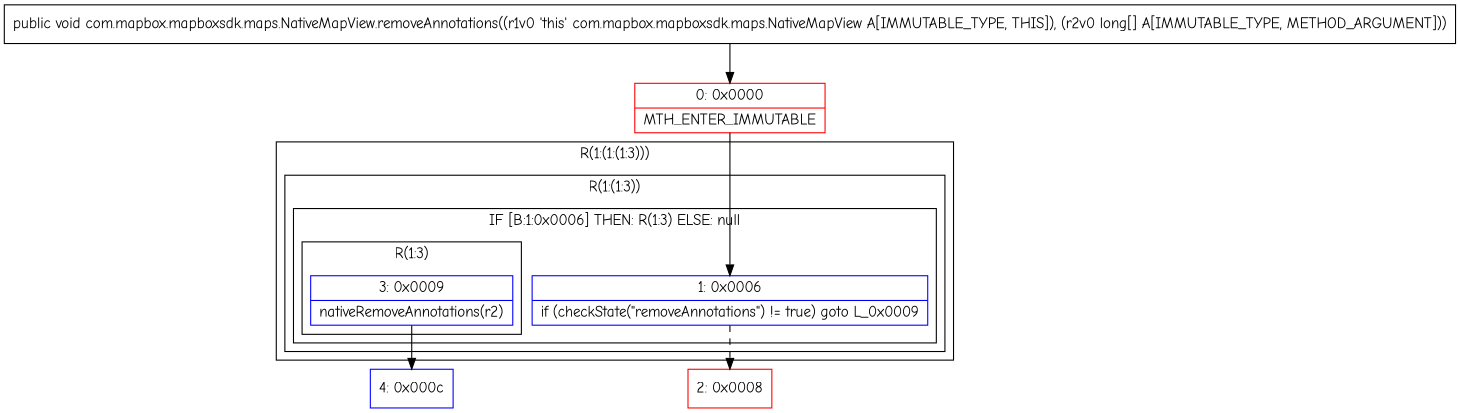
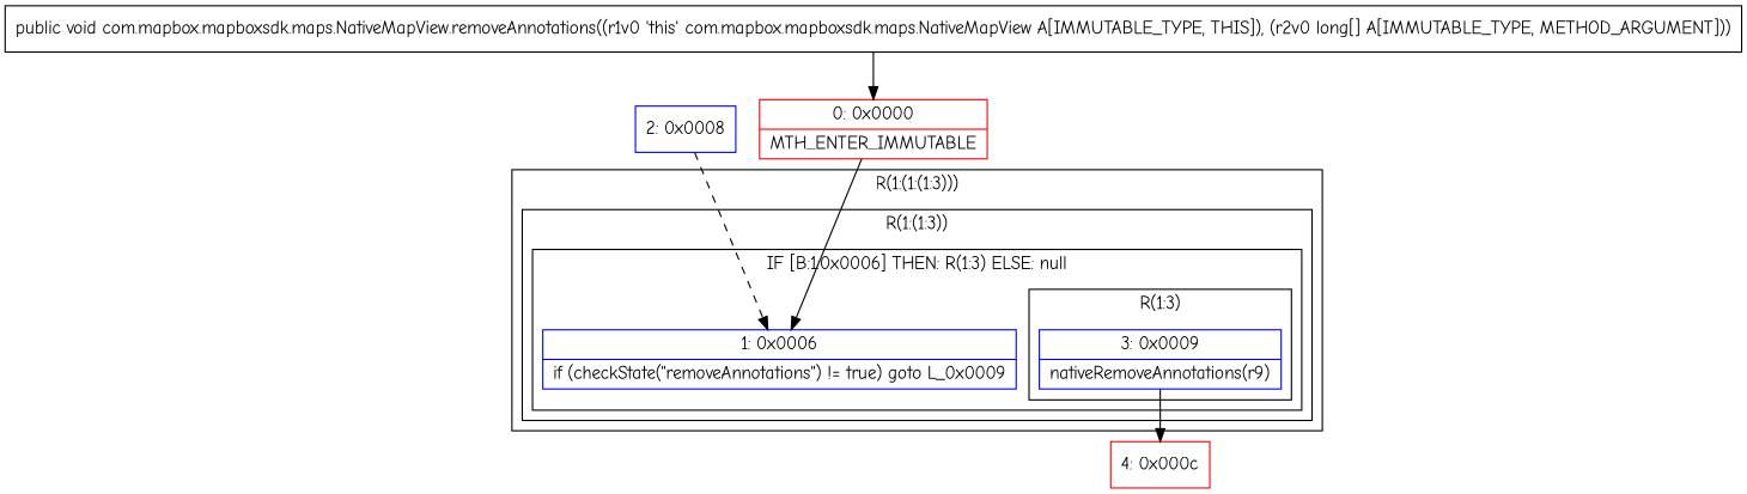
  digraph {
    fontname="Comic Neue"
    node [color=red fontname="Comic Neue" shape=record]
    edge [fontname="Comic Neue"]
-   n1 [color=blue label="{3\:\ 0x0009|nativeRemoveAnnotations(r2)\l}"]
+   n1 [color=blue label="{3\:\ 0x0009|nativeRemoveAnnotations(r9)\l}"]
    n2 [color=blue label="{1\:\ 0x0006|if (checkState(\"removeAnnotations\") != true) goto L_0x0009\l}"]
-   n3 [color=blue label="{4\:\ 0x000c}"]
-   n4 [label="{2\:\ 0x0008}"]
+   n3 [label="{4\:\ 0x000c}"]
+   n4 [color=blue label="{2\:\ 0x0008}"]
    n5 [label="{0\:\ 0x0000|MTH_ENTER_IMMUTABLE\l}"]
    n6 [label="{public void com.mapbox.mapboxsdk.maps.NativeMapView.removeAnnotations((r1v0 'this' com.mapbox.mapboxsdk.maps.NativeMapView A[IMMUTABLE_TYPE, THIS]), (r2v0 long[] A[IMMUTABLE_TYPE, METHOD_ARGUMENT])) }" color=""]
    subgraph cluster_1 {
      label="R(1:(1:(1:3)))"
      subgraph cluster_2 {
        label="R(1:(1:3))"
        subgraph cluster_3 {
          label="IF [B:1:0x0006] THEN: R(1:3) ELSE: null"
          n2
          subgraph cluster_4 {
            label="R(1:3)"
            n1
          }
        }
      }
    }
    n1 -> n3
-   n2 -> n4 [style=dashed]
+   n4 -> n2 [style=dashed]
    n5 -> n2
    n6 -> n5
  }
